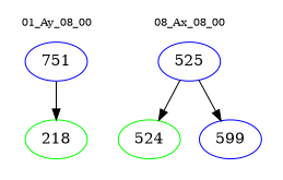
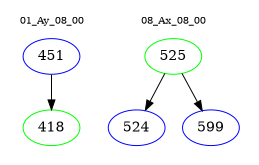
  digraph {
    node [color=blue]
    edge [color=black]
-   n1 [label=751]
-   n2 [color=green label=218]
-   n3 [label=525]
-   n4 [color=green label=524]
+   n1 [label=451]
+   n2 [color=green label=418]
+   n3 [color=green label=525]
+   n4 [label=524]
    n5 [label=599]
    subgraph cluster_1 {
      color=white
      fontsize=10
      label="01_Ay_08_00"
      n1
      n2
    }
    subgraph cluster_2 {
      color=white
      fontsize=10
      label="08_Ax_08_00"
      n3
      n4
      n5
    }
    n1 -> n2
    n3 -> n4
    n3 -> n5
  }
